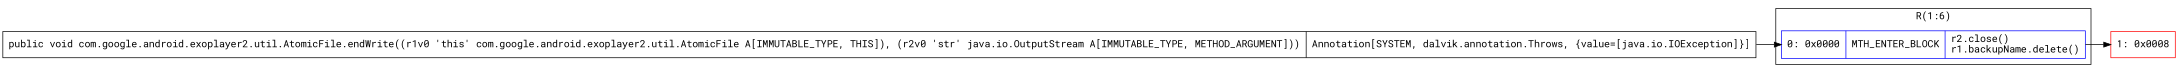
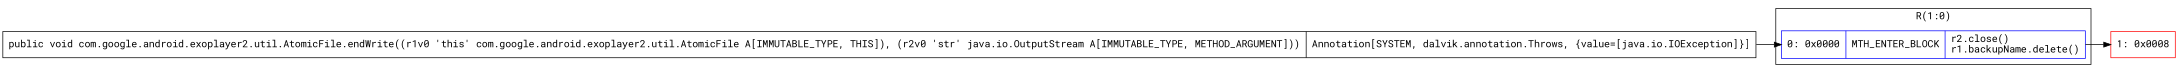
  digraph {
    rankdir=LR
    fontname="Roboto Mono"
    node [shape=record fontname="Roboto Mono"]
    edge [fontname="Roboto Mono"]
    n1 [color=blue label="{0\:\ 0x0000|MTH_ENTER_BLOCK\l|r2.close()\lr1.backupName.delete()\l}"]
    n2 [color=red label="{1\:\ 0x0008}"]
    n3 [label="{public void com.google.android.exoplayer2.util.AtomicFile.endWrite((r1v0 'this' com.google.android.exoplayer2.util.AtomicFile A[IMMUTABLE_TYPE, THIS]), (r2v0 'str' java.io.OutputStream A[IMMUTABLE_TYPE, METHOD_ARGUMENT]))  | Annotation[SYSTEM, dalvik.annotation.Throws, \{value=[java.io.IOException]\}]\l}"]
    subgraph cluster_1 {
-     label="R(1:6)"
+     label="R(1:0)"
      n1
    }
    n1 -> n2
    n3 -> n1
  }
